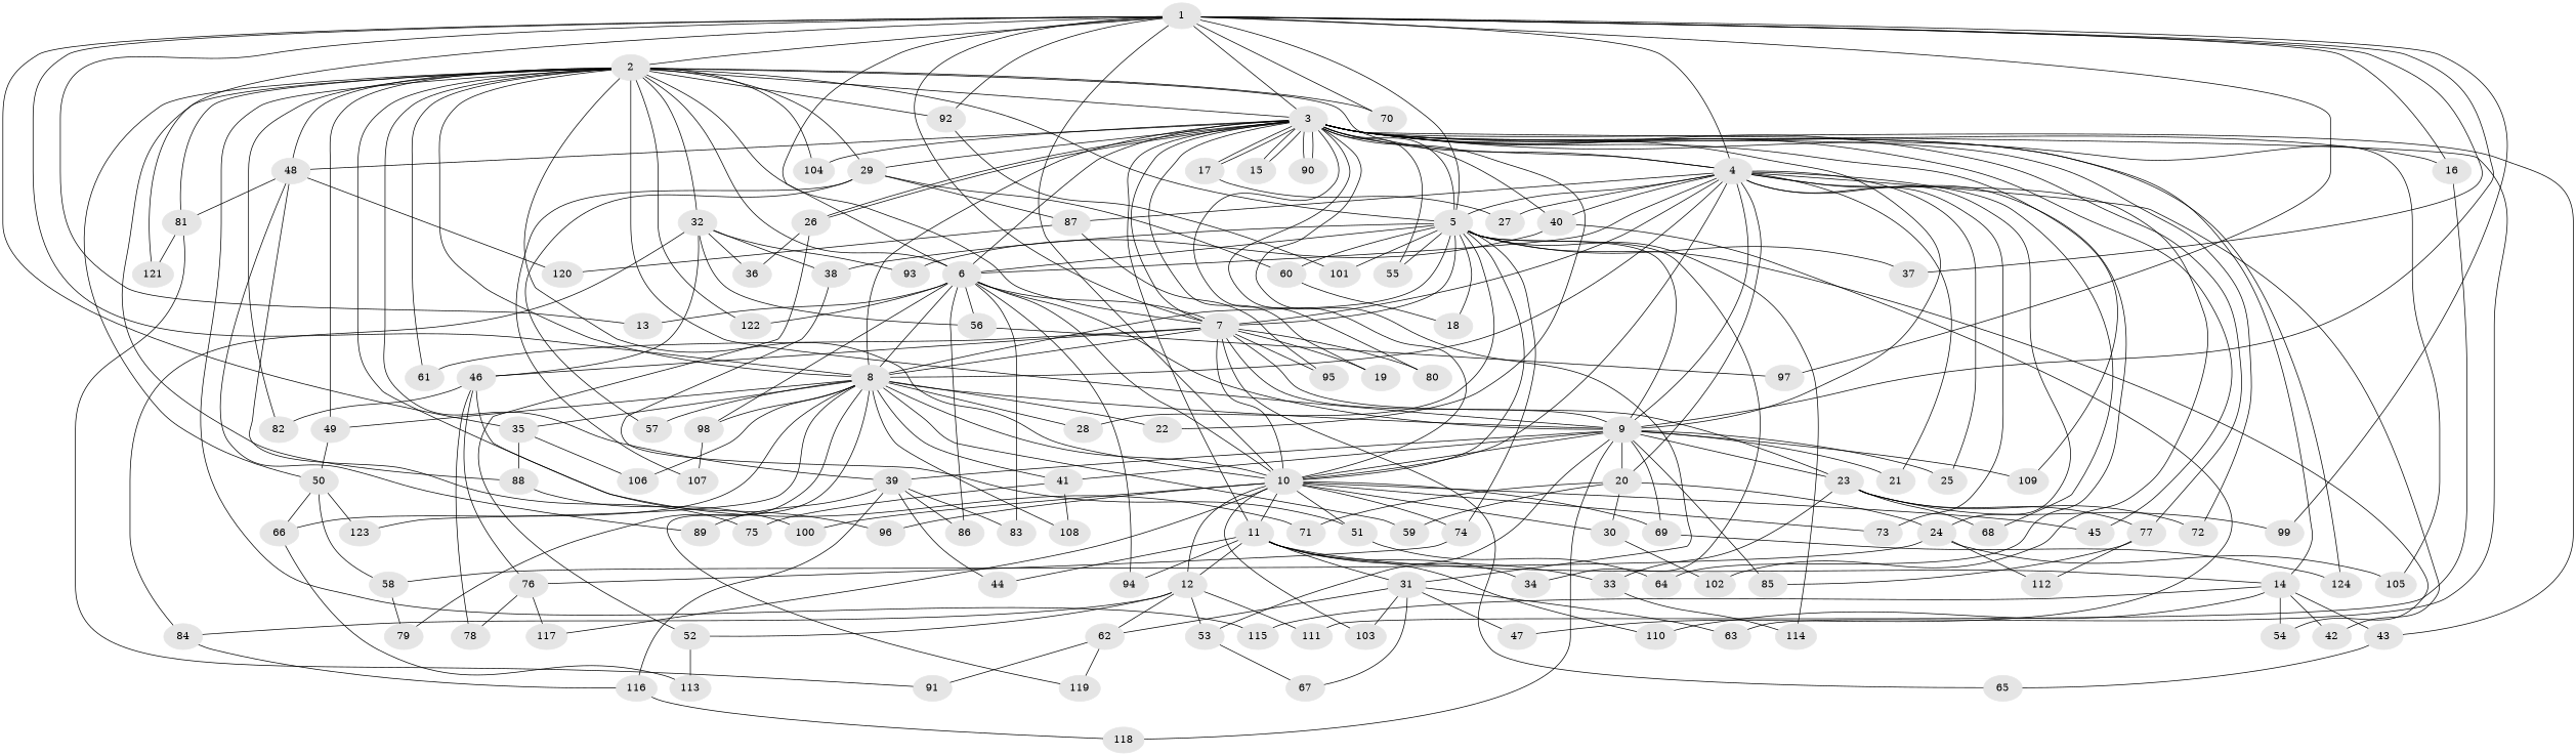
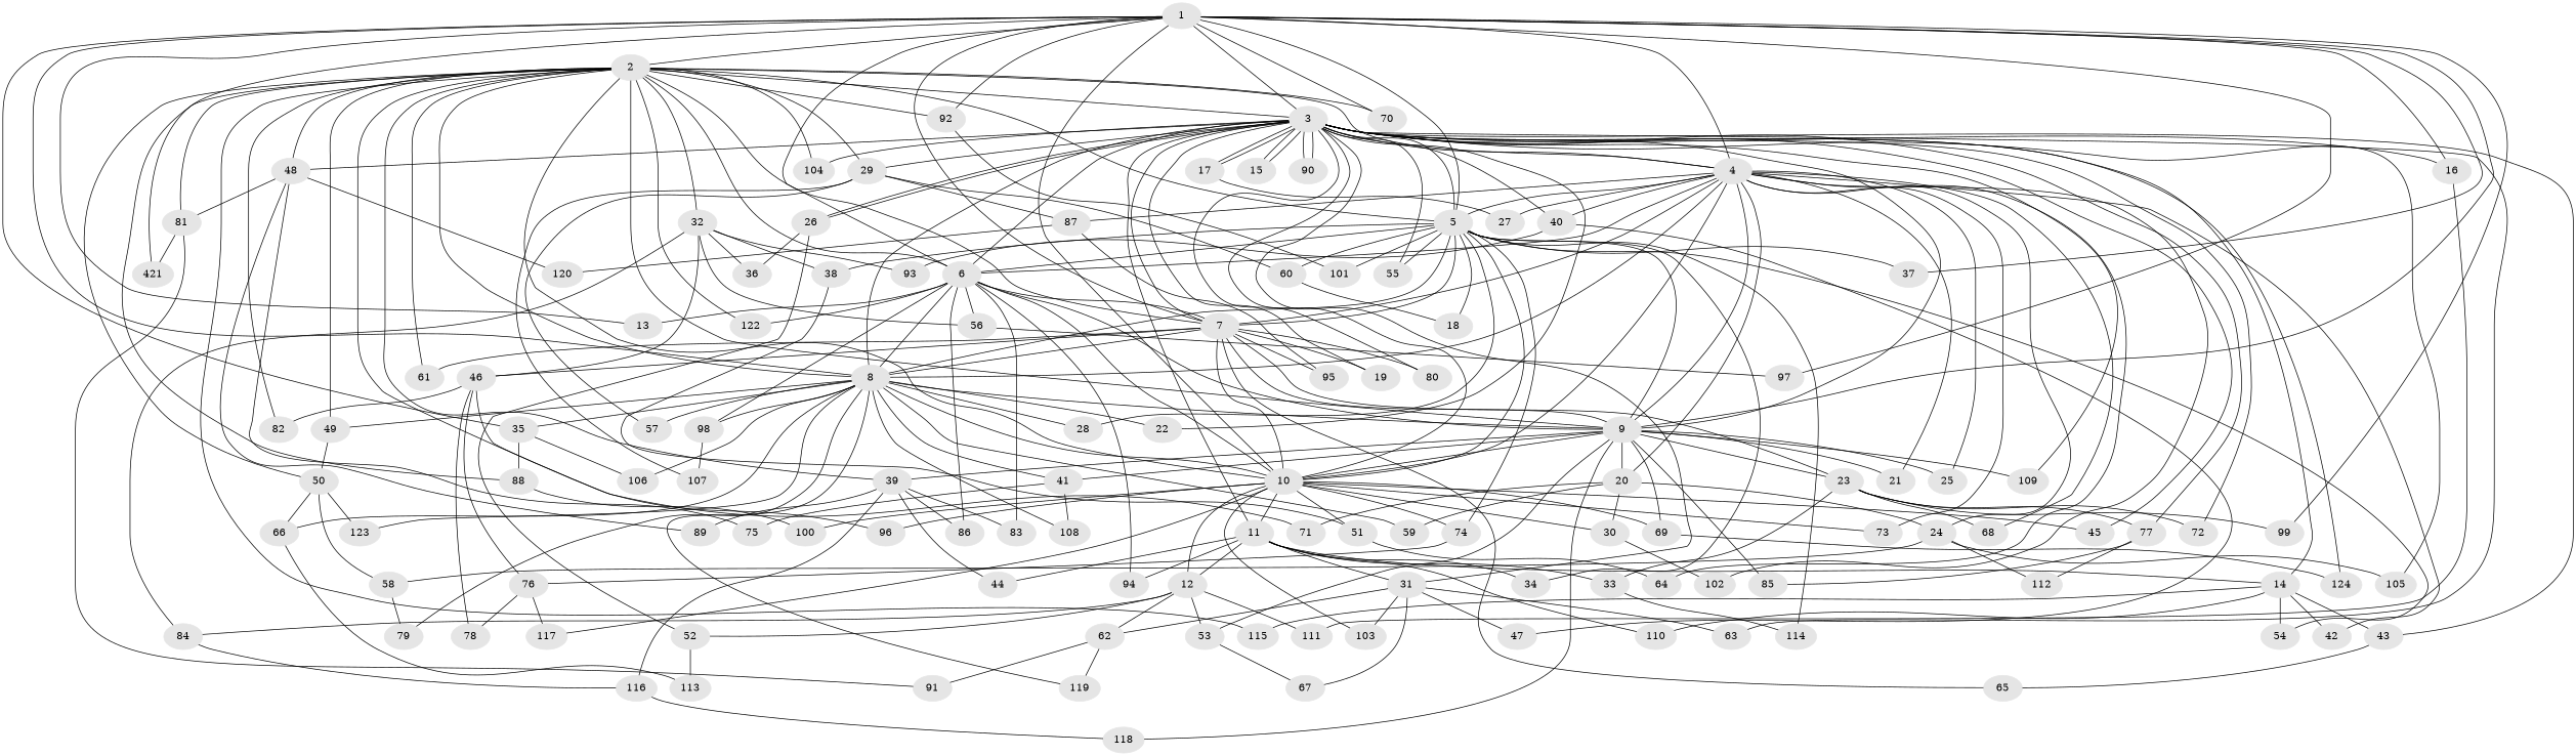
  graph {
    node [color=gray90 style=filled]
    1
    2
    3
    4
    5
    6
    7
    8
    9
    10
    13
    16
    35
    37
    70
    92
    97
    99
-   121
+   121 [label=421]
    29
    32
    39
    48
    49
    50
    61
    71
    81
    82
    88
    104
    115
    122
    11
    14
    15
    17
    19
    22
    26
    31
    40
    43
    45
    55
    63
    72
    77
    80
    90
    105
    109
    124
    20
    21
    24
    25
    27
    42
    64
    68
    73
    87
    102
    18
    28
    34
    38
    54
    60
    74
    101
    114
    56
    83
    86
    94
    98
    23
    46
    65
    95
    41
    57
    59
    66
    79
    106
    108
    119
    123
    53
    69
    85
    118
    12
    30
    51
    96
    100
    103
    117
    111
    107
    84
    36
    93
    44
    89
    116
    75
    120
    58
    91
    33
    110
    52
    62
    47
    67
    112
    76
    78
    113
    1 -- 2
    1 -- 3
    1 -- 4
    1 -- 5
    1 -- 6
    1 -- 7
    1 -- 8
    1 -- 9
    1 -- 10
    1 -- 13
    1 -- 16
    1 -- 35
    1 -- 37
    1 -- 70
    1 -- 92
    1 -- 97
    1 -- 99
    1 -- 121
    2 -- 3
    2 -- 4
    2 -- 5
    2 -- 6
    2 -- 7
    2 -- 8
    2 -- 9
    2 -- 10
    2 -- 70
    2 -- 92
    2 -- 29
    2 -- 32
    2 -- 39
    2 -- 48
    2 -- 49
    2 -- 50
    2 -- 61
    2 -- 71
    2 -- 81
    2 -- 82
    2 -- 88
    2 -- 104
    2 -- 115
    2 -- 122
    3 -- 4
    3 -- 5
    3 -- 6
    3 -- 7
    3 -- 8
    3 -- 9
    3 -- 10
    3 -- 16
    3 -- 29
    3 -- 48
    3 -- 104
    3 -- 11
    3 -- 14
    3 -- 15
    3 -- 15
    3 -- 17
    3 -- 17
    3 -- 19
    3 -- 22
    3 -- 26
    3 -- 26
    3 -- 31
    3 -- 40
    3 -- 43
    3 -- 45
    3 -- 55
    3 -- 63
    3 -- 72
    3 -- 77
    3 -- 80
    3 -- 90
    3 -- 90
    3 -- 105
    3 -- 109
    3 -- 124
    4 -- 5
    4 -- 6
    4 -- 7
    4 -- 8
    4 -- 9
    4 -- 10
    4 -- 40
    4 -- 20
    4 -- 21
    4 -- 24
    4 -- 25
    4 -- 27
    4 -- 42
    4 -- 64
    4 -- 68
    4 -- 73
    4 -- 87
    4 -- 102
    5 -- 6
    5 -- 7
    5 -- 8
    5 -- 9
    5 -- 10
    5 -- 37
    5 -- 55
    5 -- 18
    5 -- 28
    5 -- 34
    5 -- 38
    5 -- 54
    5 -- 60
    5 -- 74
    5 -- 101
    5 -- 114
    6 -- 7
    6 -- 8
    6 -- 9
    6 -- 10
    6 -- 13
    6 -- 122
    6 -- 56
    6 -- 83
    6 -- 86
    6 -- 94
    6 -- 98
    7 -- 8
    7 -- 9
    7 -- 10
    7 -- 61
    7 -- 19
    7 -- 80
    7 -- 23
    7 -- 46
    7 -- 65
    7 -- 95
    8 -- 9
    8 -- 10
    8 -- 35
    8 -- 49
    8 -- 22
    8 -- 28
    8 -- 98
    8 -- 41
    8 -- 57
    8 -- 59
    8 -- 66
    8 -- 79
    8 -- 106
    8 -- 108
    8 -- 119
    8 -- 123
    9 -- 10
    9 -- 39
    9 -- 109
    9 -- 20
    9 -- 21
    9 -- 25
    9 -- 23
    9 -- 41
    9 -- 53
    9 -- 69
    9 -- 85
    9 -- 118
    10 -- 11
    10 -- 45
    10 -- 73
    10 -- 74
    10 -- 69
    10 -- 12
    10 -- 30
    10 -- 51
    10 -- 96
    10 -- 100
    10 -- 103
    10 -- 117
    16 -- 111
    35 -- 88
    35 -- 106
    92 -- 101
    29 -- 87
    29 -- 60
    29 -- 57
    29 -- 107
    32 -- 38
    32 -- 56
    32 -- 46
    32 -- 84
    32 -- 36
    32 -- 93
    39 -- 83
    39 -- 86
    39 -- 44
    39 -- 89
    39 -- 116
    48 -- 81
    48 -- 89
    48 -- 75
    48 -- 120
    49 -- 50
    50 -- 66
    50 -- 123
    50 -- 58
    81 -- 121
    81 -- 91
    88 -- 100
    11 -- 14
    11 -- 31
    11 -- 34
    11 -- 94
    11 -- 12
    11 -- 44
    11 -- 33
    11 -- 110
    14 -- 115
    14 -- 43
    14 -- 42
    14 -- 54
    14 -- 110
    17 -- 27
    26 -- 36
    26 -- 52
    31 -- 63
    31 -- 103
    31 -- 62
    31 -- 47
    31 -- 67
    40 -- 93
    40 -- 47
    43 -- 65
    77 -- 85
    77 -- 112
    20 -- 71
    20 -- 24
    20 -- 59
    20 -- 30
    24 -- 105
    24 -- 58
    24 -- 112
    87 -- 95
    87 -- 120
    38 -- 51
    60 -- 18
    74 -- 76
    56 -- 97
    98 -- 107
    23 -- 99
    23 -- 72
    23 -- 77
    23 -- 68
    23 -- 33
    46 -- 82
    46 -- 96
    46 -- 76
    46 -- 78
    41 -- 108
    41 -- 75
    66 -- 113
    53 -- 67
    69 -- 124
    12 -- 53
    12 -- 111
    12 -- 84
    12 -- 52
    12 -- 62
    30 -- 102
    51 -- 64
    84 -- 116
    116 -- 118
    58 -- 79
    33 -- 114
    52 -- 113
    62 -- 119
    62 -- 91
    76 -- 117
    76 -- 78
  }
